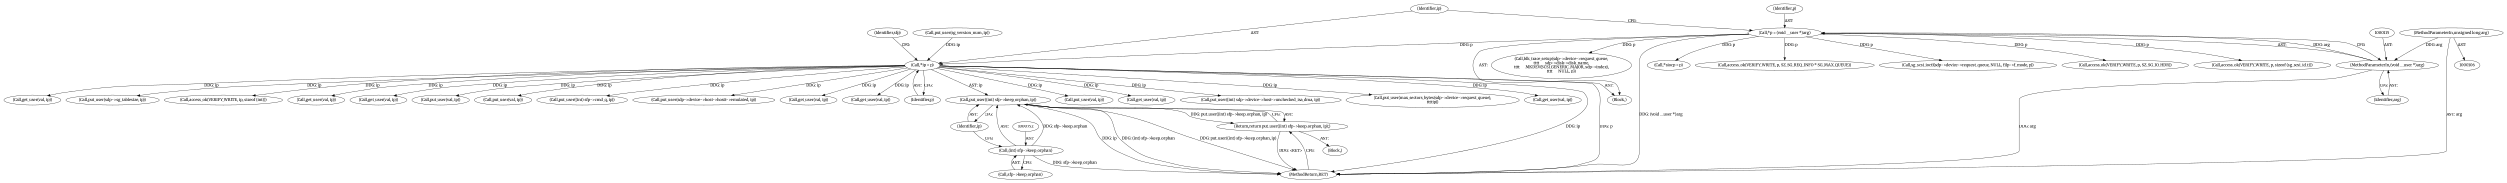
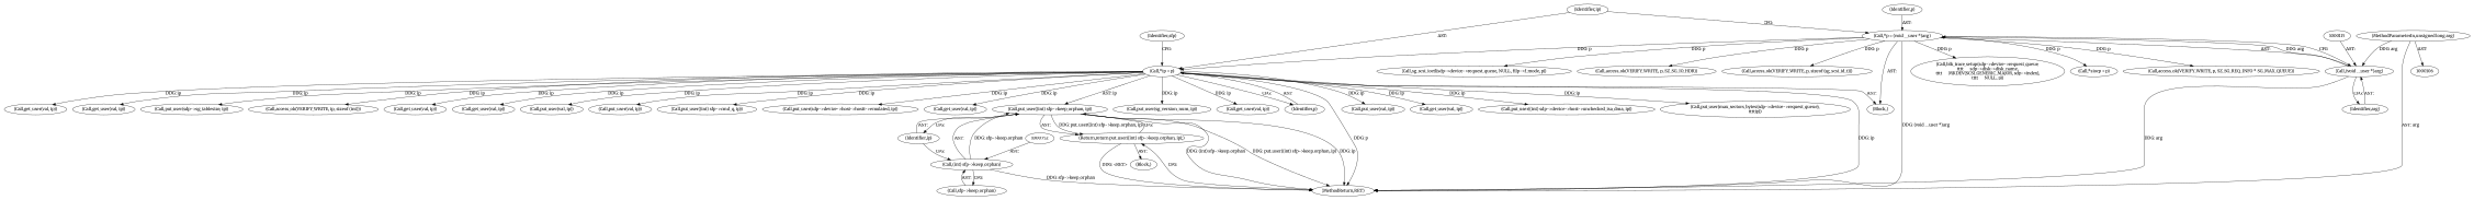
  digraph {
    fontname=Merriweather
    node [fontname=Merriweather]
    edge [fontname=Merriweather]
    n1 [label="(Call,put_user((int) sfp->keep_orphan, ip))"]
    n2 [label="(Return,return put_user((int) sfp->keep_orphan, ip);)"]
    n3 [label="(Identifier,ip)"]
    n4 [label="(MethodReturn,RET)"]
    n5 [label="(Block,)"]
    n6 [label="(Call,(int) sfp->keep_orphan)"]
    n7 [label="(Call,sfp->keep_orphan)"]
    n8 [label="(Call,*ip = p)"]
    n9 [label="(Call,get_user(val, ip))"]
    n10 [label="(Call,get_user(val, ip))"]
    n11 [label="(Call,put_user(val, ip))"]
    n12 [label="(Call,put_user(val, ip))"]
    n13 [label="(Call,put_user((int) sfp->cmd_q, ip))"]
    n14 [label="(Call,put_user(sdp->device->host->hostt->emulated, ip))"]
    n15 [label="(Call,get_user(val, ip))"]
    n16 [label="(Call,put_user(sg_version_num, ip))"]
    n17 [label="(Call,get_user(val, ip))"]
    n18 [label="(Identifier,p)"]
    n19 [label="(Block,)"]
    n20 [label="(Call,put_user(val, ip))"]
    n21 [label="(Call,get_user(val, ip))"]
    n22 [label="(Call,put_user((int) sdp->device->host->unchecked_isa_dma, ip))"]
    n23 [label="(Call,put_user(max_sectors_bytes(sdp->device->request_queue),\n\t\t\t\tip))"]
    n24 [label="(Call,get_user(val, ip))"]
    n25 [label="(Call,get_user(val, ip))"]
    n26 [label="(Call,put_user(sdp->sg_tablesize, ip))"]
    n27 [label="(Call,access_ok(VERIFY_WRITE, ip, sizeof (int)))"]
    n28 [label="(Call,*p = (void __user *)arg)"]
-   n29 [label="(MethodParameterIn,(void __user *)arg)"]
+   n29 [label="(Call,(void __user *)arg)"]
    n30 [label="(Call,blk_trace_setup(sdp->device->request_queue,\n\t\t\t\t       sdp->disk->disk_name,\n\t\t\t\t       MKDEV(SCSI_GENERIC_MAJOR, sdp->index),\n\t\t\t\t       NULL, p))"]
    n31 [label="(Call,*siocp = p)"]
    n32 [label="(Call,access_ok(VERIFY_WRITE, p, SZ_SG_REQ_INFO * SG_MAX_QUEUE))"]
    n33 [label="(Call,sg_scsi_ioctl(sdp->device->request_queue, NULL, filp->f_mode, p))"]
    n34 [label="(Call,access_ok(VERIFY_WRITE, p, SZ_SG_IO_HDR))"]
    n35 [label="(Call,access_ok(VERIFY_WRITE, p, sizeof (sg_scsi_id_t)))"]
    n36 [label="(Identifier,arg)"]
    n37 [label="(MethodParameterIn,unsigned long arg)"]
    1000106
    n39 [label="(Identifier,ip)"]
    n40 [label="(Identifier,p)"]
    n41 [label="(Identifier,sfp)"]
    1000752
    1000115
    n1 -> n2 [label="AST: "]
    n1 -> n2 [label="DDG: put_user((int) sfp->keep_orphan, ip)"]
    n1 -> n3 [label="CFG: "]
    n1 -> n4 [label="DDG: (int) sfp->keep_orphan"]
    n1 -> n4 [label="DDG: put_user((int) sfp->keep_orphan, ip)"]
    n1 -> n4 [label="DDG: ip"]
    n2 -> n1 [label="CFG: "]
    n2 -> n4 [label="DDG: <RET>"]
    n2 -> n5 [label="AST: "]
    n3 -> n1 [label="AST: "]
    n3 -> n6 [label="CFG: "]
    n4 -> n2 [label="CFG: "]
    n6 -> n1 [label="AST: "]
    n6 -> n1 [label="DDG: sfp->keep_orphan"]
    n6 -> n4 [label="DDG: sfp->keep_orphan"]
    n6 -> n7 [label="CFG: "]
    n7 -> n6 [label="AST: "]
    n8 -> n1 [label="AST: ip"]
    n8 -> n4 [label="DDG: p"]
    n8 -> n4 [label="DDG: ip"]
    n8 -> n9 [label="DDG: ip"]
    n8 -> n10 [label="DDG: ip"]
    n8 -> n11 [label="DDG: ip"]
    n8 -> n12 [label="DDG: ip"]
    n8 -> n13 [label="DDG: ip"]
    n8 -> n14 [label="DDG: ip"]
    n8 -> n15 [label="DDG: ip"]
-   n16 -> n8 [label="DDG: ip"]
+   n8 -> n16 [label="DDG: ip"]
    n8 -> n17 [label="DDG: ip"]
    n8 -> n18 [label="CFG: "]
    n8 -> n19 [label="AST: "]
    n8 -> n20 [label="DDG: ip"]
    n8 -> n21 [label="DDG: ip"]
    n8 -> n22 [label="DDG: ip"]
    n8 -> n23 [label="DDG: ip"]
    n8 -> n24 [label="DDG: ip"]
    n8 -> n25 [label="DDG: ip"]
    n8 -> n26 [label="DDG: ip"]
    n8 -> n27 [label="DDG: ip"]
    n18 -> n8 [label="AST: "]
    n28 -> n4 [label="DDG: (void __user *)arg"]
    n28 -> n8 [label="DDG: p"]
    n28 -> n19 [label="AST: "]
    n28 -> n29 [label="CFG: "]
    n28 -> n30 [label="DDG: p"]
    n28 -> n31 [label="DDG: p"]
    n28 -> n32 [label="DDG: p"]
    n28 -> n33 [label="DDG: p"]
    n28 -> n34 [label="DDG: p"]
    n28 -> n35 [label="DDG: p"]
    n29 -> n4 [label="DDG: arg"]
    n29 -> n28 [label="AST: "]
    n29 -> n28 [label="DDG: arg"]
    n29 -> n36 [label="CFG: "]
    n36 -> n29 [label="AST: "]
    n37 -> n4 [label="AST: arg"]
    n37 -> n29 [label="DDG: arg"]
    n37 -> 1000106 [label="AST: "]
    n39 -> n8 [label="AST: "]
    n39 -> n28 [label="CFG: "]
    n40 -> n28 [label="AST: "]
    n41 -> n8 [label="CFG: "]
    1000752 -> n6 [label="AST: "]
    1000115 -> n29 [label="AST: "]
  }
